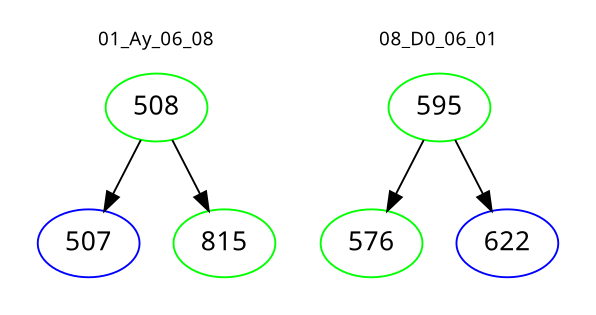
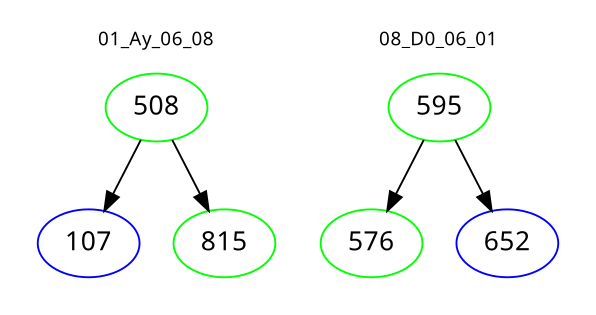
  digraph {
    fontname="Noto Sans"
    node [color=green fontname="Noto Sans"]
    edge [color=black fontname="Noto Sans"]
    n1 [label=508]
-   n2 [color=blue label=507]
+   n2 [color=blue label=107]
    n3 [label=815]
    n4 [label=595]
    n5 [label=576]
-   n6 [color=blue label=622]
+   n6 [color=blue label=652]
    subgraph cluster_1 {
      color=white
      fontsize=10
      label="01_Ay_06_08"
      n1
      n2
      n3
    }
    subgraph cluster_2 {
      color=white
      fontsize=10
      label="08_D0_06_01"
      n4
      n5
      n6
    }
    n1 -> n2
    n1 -> n3
    n4 -> n5
    n4 -> n6
  }
